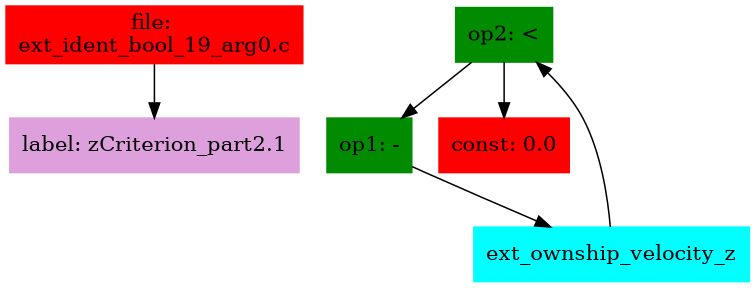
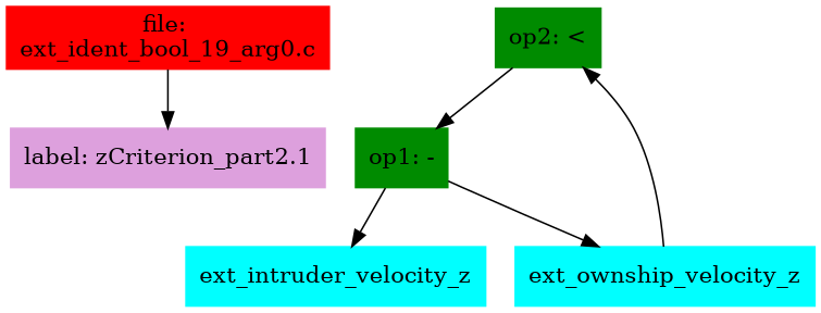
  digraph {
    node [color=green4 shape=box style=filled]
    n1 [color=red label="file: \next_ident_bool_19_arg0.c"]
    n2 [color=plum label="label: zCriterion_part2.1"]
    n3 [label="op2: <"]
    n4 [label="op1: -"]
-   n5 [color=red1 label="const: 0.0"]
    n6 [color=cyan1 label=ext_ownship_velocity_z]
+   n7 [color=cyan1 label=ext_intruder_velocity_z]
    n1 -> n2
    n3 -> n4
-   n3 -> n5
    n4 -> n6
+   n4 -> n7
    n6 -> n3
  }
